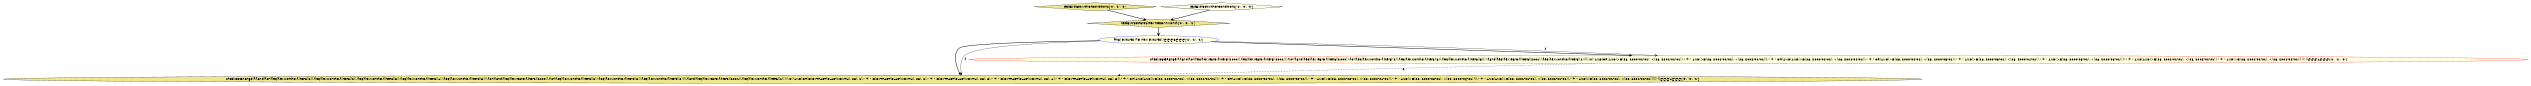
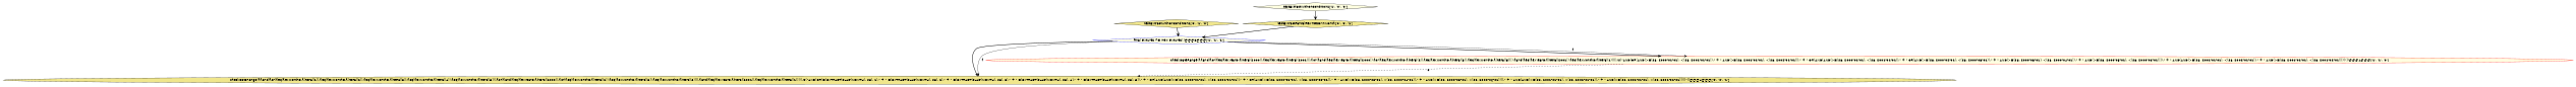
  digraph {
    fontname="DejaVu Sans"
    node [color=black fillcolor=khaki fontname="DejaVu Sans" shape=ellipse style=filled]
    edge [arrowhead=vee fontname="DejaVu Sans" style=bold]
    n1 [label="checkDateRange(f,f.and(f.or(f.eq(f.exMonthD,f.literal(1)),f.eq(f.exMonthD,f.literal(2)),f.eq(f.exMonthD,f.literal(3)),f.eq(f.exMonthD,f.literal(4)),f.eq(f.exMonthD,f.literal(5))),f.or(f.and(f.eq(f.exYearD,f.literal(2000)),f.or(f.eq(f.exMonthD,f.literal(2)),f.eq(f.exMonthD,f.literal(3)),f.eq(f.exMonthD,f.literal(5)))),f.and(f.eq(f.exYearD,f.literal(2001)),f.eq(f.exMonthD,f.literal(1))))),is(\"AND(OR(=(EXTRACT(FLAG(MONTH), $8), 1),\" + \" =(EXTRACT(FLAG(MONTH), $8), 2),\" + \" =(EXTRACT(FLAG(MONTH), $8), 3),\" + \" =(EXTRACT(FLAG(MONTH), $8), 4),\" + \" =(EXTRACT(FLAG(MONTH), $8), 5)),\" + \" OR(AND(AND(>=($8, 2000-01-01), <($8, 2001-01-01)),\" + \" OR(AND(>=($8, 2000-02-01), <($8, 2000-03-01)),\" + \" AND(>=($8, 2000-03-01), <($8, 2000-04-01)),\" + \" AND(>=($8, 2000-05-01), <($8, 2000-06-01)))),\" + \" AND(AND(>=($8, 2001-01-01), <($8, 2002-01-01)),\" + \" AND(>=($8, 2001-01-01), <($8, 2001-02-01)))))\"))@@@4@@@['0', '0', '1']"]
    n2 [label="testExtractWithOrCondition2['0', '1', '0']" shape=diamond]
-   n3 [color=blue fillcolor=lightyellow label="final Fixture2 f = new Fixture2()@@@3@@@['1', '1', '1']"]
+   n3 [color=blue fillcolor=lightyellow label="final Fixture2 f = new Fixture2()@@@3@@@['1', '1', '1']" shape=diamond]
    n4 [color=red fillcolor=lightyellow label="checkDateRange(f,f.and(f.or(f.eq(f.exYearD,f.literal(2000)),f.eq(f.exYearD,f.literal(2001))),f.or(f.and(f.eq(f.exYearD,f.literal(2000)),f.or(f.eq(f.exMonthD,f.literal(2)),f.eq(f.exMonthD,f.literal(3)),f.eq(f.exMonthD,f.literal(5)))),f.and(f.eq(f.exYearD,f.literal(2001)),f.eq(f.exMonthD,f.literal(1))))),is(\"AND(OR(AND(>=($8, 2000-01-01), <($8, 2001-01-01)),\" + \" AND(>=($8, 2001-01-01), <($8, 2002-01-01))),\" + \" OR(AND(AND(>=($8, 2000-01-01), <($8, 2001-01-01)),\" + \" OR(AND(>=($8, 2000-02-01), <($8, 2000-03-01)),\" + \" AND(>=($8, 2000-03-01), <($8, 2000-04-01)),\" + \" AND(>=($8, 2000-05-01), <($8, 2000-06-01)))),\" + \" AND(AND(>=($8, 2001-01-01), <($8, 2002-01-01)),\" + \" AND(>=($8, 2001-01-01), <($8, 2001-02-01)))))\"))@@@4@@@['1', '1', '0']"]
    n5 [label="testExtractPartialRewriteForInMonth['0', '0', '1']" shape=diamond]
    n6 [fillcolor=lightyellow label="testExtractWithOrCondition2['1', '0', '0']" shape=diamond]
-   n2 -> n5
+   n2 -> n3
    n3 -> n1 [arrowhead=normal]
    n3 -> n1 [arrowhead=normal label=f style=solid]
    n3 -> n4 [arrowhead=normal]
    n3 -> n4 [label=f style=solid]
    n4 -> n1 [arrowhead=normal label=0 style=dashed]
    n5 -> n3
    n6 -> n5
  }
